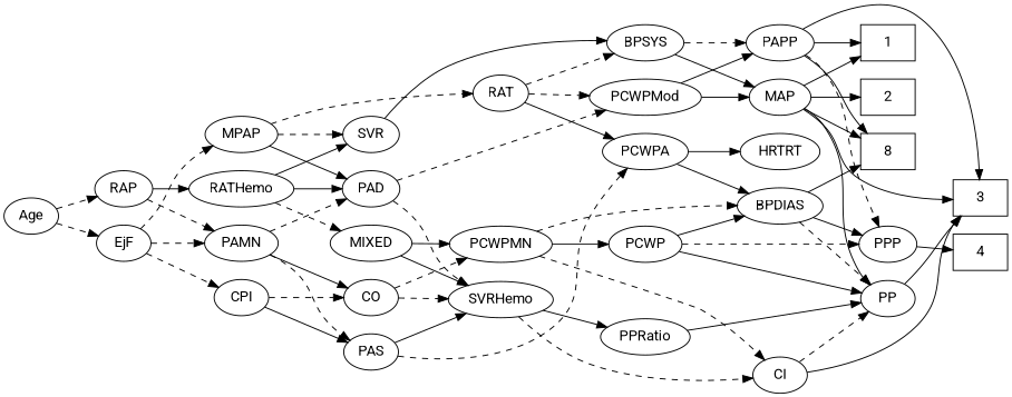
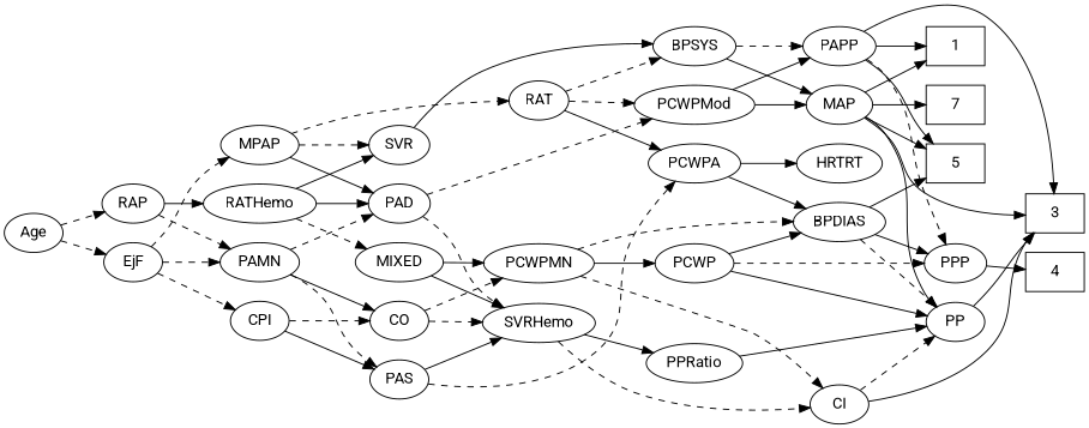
  strict digraph {
    fontname=Roboto
    rankdir=LR
    node [fontname=Roboto]
    edge [fontname=Roboto style=solid]
    1 [height=0.5 shape=box width=0.75]
-   2 [height=0.5 shape=box width=0.75]
+   2 [height=0.5 shape=box width=0.75 label=7]
    3 [height=0.5 shape=box width=0.75]
    4 [height=0.5 shape=box width=0.75]
-   5 [height=0.5 shape=box width=0.75 label=8]
+   5 [height=0.5 shape=box width=0.75]
    Age [height=0.5 width=0.75]
    EjF [height=0.5 width=0.75]
    RAP [height=0.5 width=0.77632]
    MPAP [height=0.5 width=0.97491]
    PAMN [height=0.5 width=1.011]
    CPI [height=0.5 width=0.75]
    RATHemo [height=0.5 width=1.3721]
    PAD [height=0.5 width=0.79437]
    RAT [height=0.5 width=0.75827]
    SVR [height=0.5 width=0.77632]
    CO [height=0.5 width=0.75]
    PAS [height=0.5 width=0.75]
    MIXED [height=0.5 width=1.1193]
    SVRHemo [height=0.5 width=1.3902]
    PCWPMod [height=0.5 width=1.4443]
    BPSYS [height=0.5 width=1.0471]
    PCWPA [height=0.5 width=1.1555]
    PCWPMN [height=0.5 width=1.3902]
    BPDIAS [height=0.5 width=1.1735]
    PCWP [height=0.5 width=0.97491]
    CI [height=0.5 width=0.75]
    PPRatio [height=0.5 width=1.1013]
    PP [height=0.5 width=0.75]
    PPP [height=0.5 width=0.75]
    MAP [height=0.5 width=0.84854]
    PAPP [height=0.5 width=0.88464]
    HRTRT [height=0.5 width=1.1013]
    Age -> EjF [style=dashed]
    Age -> RAP [style=dashed]
    EjF -> MPAP [style=dashed]
    EjF -> PAMN [style=dashed]
    EjF -> CPI [style=dashed]
    RAP -> PAMN [style=dashed]
    RAP -> RATHemo
    MPAP -> PAD
    MPAP -> RAT [style=dashed]
    MPAP -> SVR [style=dashed]
    PAMN -> PAD [style=dashed]
    PAMN -> CO
    PAMN -> PAS [style=dashed]
    CPI -> CO [style=dashed]
    CPI -> PAS
    RATHemo -> PAD
    RATHemo -> SVR
    RATHemo -> MIXED [style=dashed]
    PAD -> SVRHemo [style=dashed]
    PAD -> PCWPMod [style=dashed]
    RAT -> PCWPMod [style=dashed]
    RAT -> BPSYS [style=dashed]
    RAT -> PCWPA
    SVR -> BPSYS
    CO -> SVRHemo [style=dashed]
    CO -> PCWPMN [style=dashed]
    PAS -> SVRHemo
    PAS -> PCWPA [style=dashed]
    MIXED -> SVRHemo
    MIXED -> PCWPMN
    SVRHemo -> CI [style=dashed]
    SVRHemo -> PPRatio
    PCWPMod -> MAP
    PCWPMod -> PAPP
    BPSYS -> MAP
    BPSYS -> PAPP [style=dashed]
    PCWPA -> BPDIAS
    PCWPA -> HRTRT
    PCWPMN -> BPDIAS [style=dashed]
    PCWPMN -> PCWP
    PCWPMN -> CI [style=dashed]
    BPDIAS -> 5
    BPDIAS -> PP [style=dashed]
    BPDIAS -> PPP
    PCWP -> BPDIAS
    PCWP -> PP
    PCWP -> PPP [style=dashed]
    CI -> 3
    CI -> PP [style=dashed]
    PPRatio -> PP
    PP -> 3
    PPP -> 4
    MAP -> 1
    MAP -> 2
    MAP -> 3
    MAP -> 5
    MAP -> PP
    PAPP -> 1
    PAPP -> 3
    PAPP -> 5
    PAPP -> PPP [style=dashed]
  }
